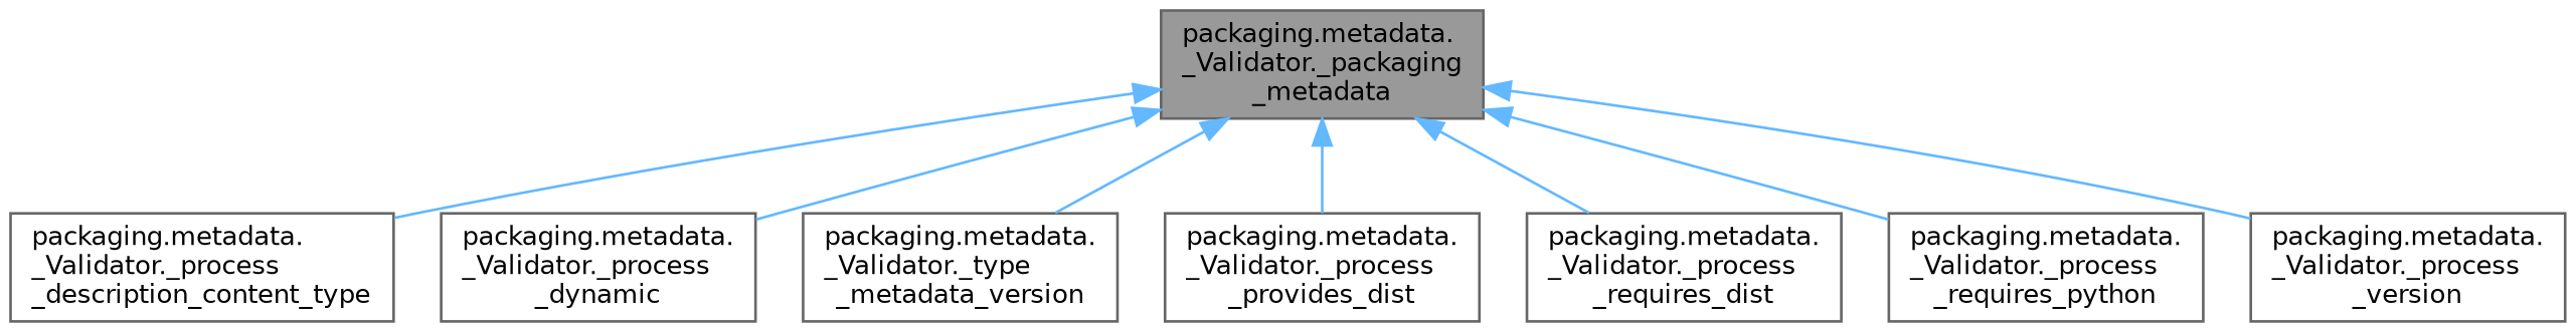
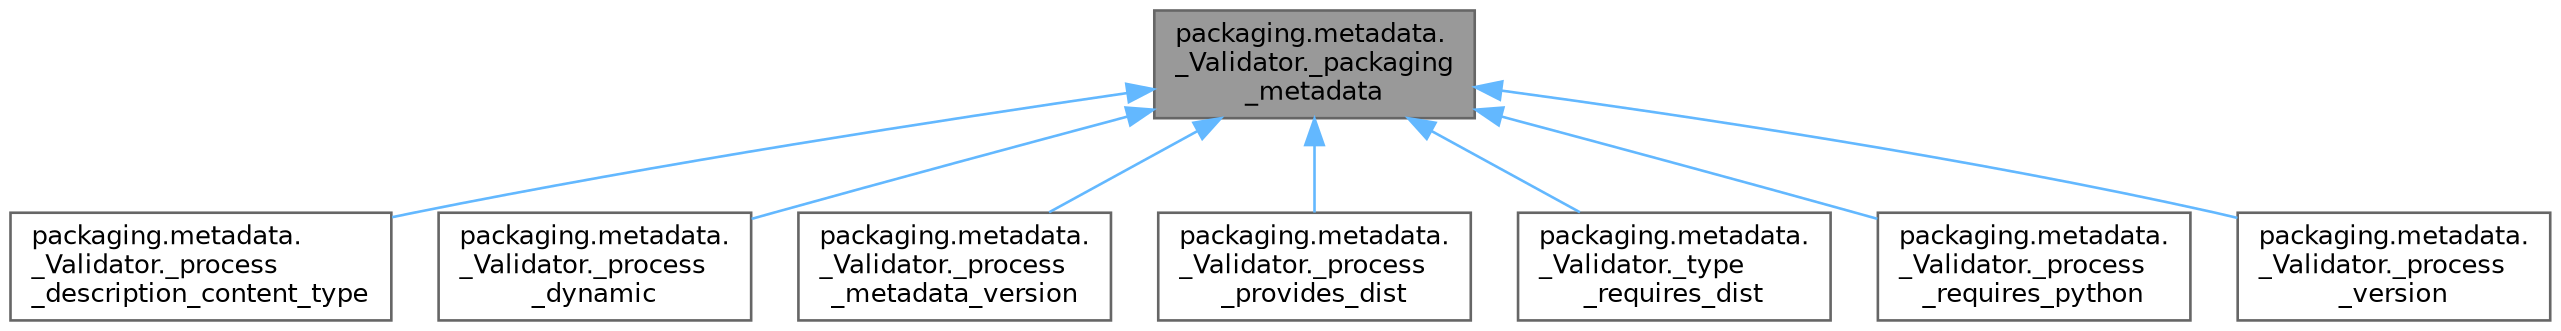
  digraph {
    rankdir=TB
    node [color=grey40 fillcolor=white fontname=Helvetica fontsize=10 shape=box style=filled]
    edge [color=steelblue1 dir=back fontname=Helvetica fontsize=10 labelfontname=Helvetica labelfontsize=10 style=solid]
    n1 [color=gray40 fillcolor=grey60 fontcolor=black height=0.2 label="packaging.metadata.\l_Validator._packaging\l_metadata" width=0.4]
    n2 [height=0.2 label="packaging.metadata.\l_Validator._process\l_description_content_type" width=0.4]
    n3 [height=0.2 label="packaging.metadata.\l_Validator._process\l_dynamic" width=0.4]
-   n4 [height=0.2 label="packaging.metadata.\l_Validator._type\l_metadata_version" width=0.4]
+   n4 [height=0.2 label="packaging.metadata.\l_Validator._process\l_metadata_version" width=0.4]
    n5 [height=0.2 label="packaging.metadata.\l_Validator._process\l_provides_dist" width=0.4]
-   n6 [height=0.2 label="packaging.metadata.\l_Validator._process\l_requires_dist" width=0.4]
+   n6 [height=0.2 label="packaging.metadata.\l_Validator._type\l_requires_dist" width=0.4]
    n7 [height=0.2 label="packaging.metadata.\l_Validator._process\l_requires_python" width=0.4]
    n8 [height=0.2 label="packaging.metadata.\l_Validator._process\l_version" width=0.4]
    n1 -> n2
    n1 -> n3
    n1 -> n4
    n1 -> n5
    n1 -> n6
    n1 -> n7
    n1 -> n8
  }
